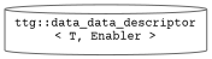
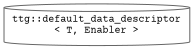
  digraph {
    rankdir=TB
    fontname="Courier Prime"
-   n1 [color=gray40 fillcolor=white fontname="Courier Prime" fontsize=10 height=0.2 label="ttg::data_data_descriptor\l\< T, Enabler \>" shape=cylinder style=filled width=0.4]
+   n1 [color=gray40 fillcolor=white fontname="Courier Prime" fontsize=10 height=0.2 label="ttg::default_data_descriptor\l\< T, Enabler \>" shape=cylinder style=filled width=0.4]
  }
